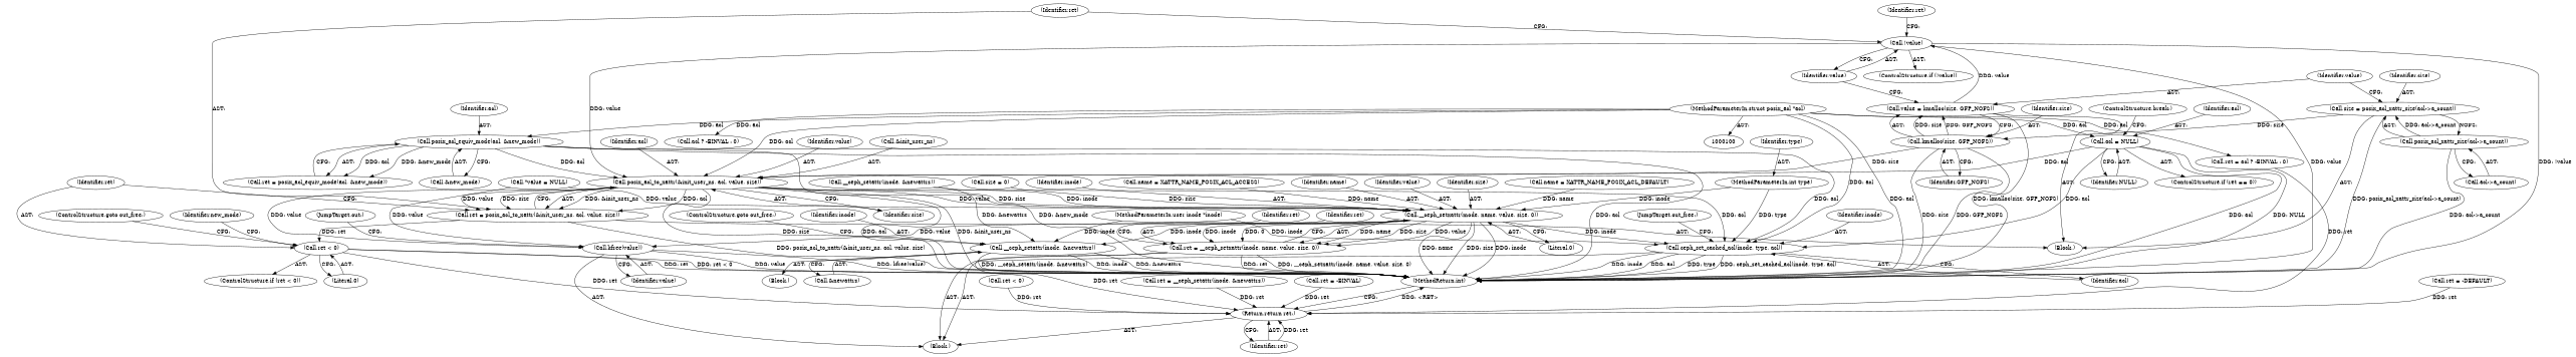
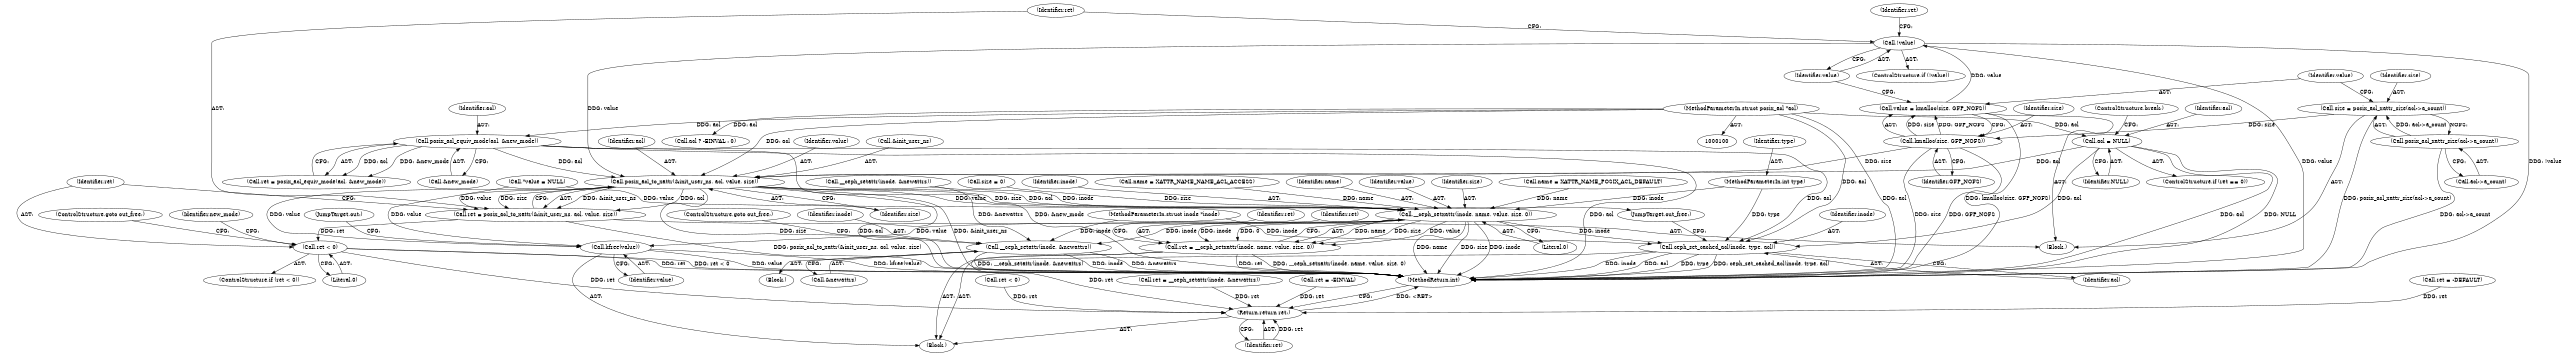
  digraph {
    n1 [label="(Call,posix_acl_to_xattr(&init_user_ns, acl, value, size))"]
    n2 [label="(Call,ret = posix_acl_to_xattr(&init_user_ns, acl, value, size))"]
-   n3 [label="(Call,__ceph_setxattr(mode, name, value, size, 0))"]
+   n3 [label="(Call,__ceph_setxattr(inode, name, value, size, 0))"]
    n4 [label="(Call,ceph_set_cached_acl(inode, type, acl))"]
    n5 [label="(Call,kfree(value))"]
    n6 [label="(Identifier,size)"]
    n7 [label="(MethodReturn,int)"]
    n8 [label="(Block,)"]
    n9 [label="(Call,ret < 0)"]
    n10 [label="(Call,ret = __ceph_setxattr(inode, name, value, size, 0))"]
    n11 [label="(Call,__ceph_setattr(inode, &newattrs))"]
    n12 [label="(Literal,0)"]
    n13 [label="(Block,)"]
    n14 [label="(Identifier,acl)"]
    n15 [label="(Identifier,value)"]
    n16 [label="(Return,return ret;)"]
    n17 [label="(Call,acl = NULL)"]
    n18 [label="(Identifier,NULL)"]
    n19 [label="(ControlStructure,if (ret == 0))"]
    n20 [label="(MethodParameterIn,struct posix_acl *acl)"]
    n21 [label="(Call,posix_acl_equiv_mode(acl, &new_mode))"]
    n22 [label="(Call,acl ? -EINVAL : 0)"]
-   n23 [label="(Call,ret = acl ? -EINVAL : 0)"]
    1000100
    n25 [label="(Call,ret = posix_acl_equiv_mode(acl, &new_mode))"]
    n26 [label="(Call,&new_mode)"]
    n27 [label="(Call,!value)"]
    n28 [label="(ControlStructure,if (!value))"]
    n29 [label="(Identifier,value)"]
    n30 [label="(Call,value = kmalloc(size, GFP_NOFS))"]
    n31 [label="(Call,kmalloc(size, GFP_NOFS))"]
    n32 [label="(Identifier,GFP_NOFS)"]
    n33 [label="(Call,size = posix_acl_xattr_size(acl->a_count))"]
    n34 [label="(Call,posix_acl_xattr_size(acl->a_count))"]
    n35 [label="(Call,acl->a_count)"]
    n36 [label="(Literal,0)"]
    n37 [label="(ControlStructure,if (ret < 0))"]
    n38 [label="(Identifier,ret)"]
    n39 [label="(Call,&newattrs)"]
    n40 [label="(Block,)"]
    n41 [label="(Identifier,new_mode)"]
    n42 [label="(Call,*value = NULL)"]
-   n43 [label="(Call,name = XATTR_NAME_POSIX_ACL_ACCESS)"]
+   n43 [label="(Call,name = XATTR_NAME_NAME_ACL_ACCESS)"]
    n44 [label="(Identifier,acl)"]
    n45 [label="(Identifier,acl)"]
    n46 [label="(JumpTarget,out_free:)"]
    n47 [label="(Identifier,name)"]
    n48 [label="(Identifier,value)"]
    n49 [label="(Identifier,size)"]
    n50 [label="(Identifier,size)"]
    n51 [label="(Identifier,ret)"]
    n52 [label="(Identifier,size)"]
    n53 [label="(Identifier,value)"]
    n54 [label="(Call,name = XATTR_NAME_POSIX_ACL_DEFAULT)"]
    n55 [label="(ControlStructure,goto out_free;)"]
    n56 [label="(ControlStructure,goto out_free;)"]
    n57 [label="(Identifier,ret)"]
    n58 [label="(JumpTarget,out:)"]
    n59 [label="(Call,ret = -DEFAULT)"]
    n60 [label="(Call,ret < 0)"]
    n61 [label="(Call,ret = __ceph_setattr(inode, &newattrs))"]
    n62 [label="(Identifier,inode)"]
    n63 [label="(MethodParameterIn,int type)"]
    n64 [label="(Call,size = 0)"]
    n65 [label="(Identifier,value)"]
    n66 [label="(ControlStructure,break;)"]
    n67 [label="(Identifier,acl)"]
    n68 [label="(Call,ret = -EINVAL)"]
    n69 [label="(Identifier,inode)"]
    n70 [label="(Call,__ceph_setattr(inode, &newattrs))"]
    n71 [label="(Identifier,inode)"]
    n72 [label="(Identifier,type)"]
    n73 [label="(Identifier,ret)"]
    n74 [label="(Call,&init_user_ns)"]
-   n75 [label="(MethodParameterIn,user inode *inode)"]
+   n75 [label="(MethodParameterIn,struct inode *inode)"]
    n76 [label="(Identifier,ret)"]
    n77 [label="(Identifier,ret)"]
    n1 -> n2 [label="AST: "]
    n1 -> n2 [label="DDG: &init_user_ns"]
    n1 -> n2 [label="DDG: acl"]
    n1 -> n2 [label="DDG: value"]
    n1 -> n2 [label="DDG: size"]
    n1 -> n3 [label="DDG: value"]
    n1 -> n3 [label="DDG: size"]
-   n1 -> n4 [label="DDG: acl"]
+   n1 -> n46 [label="DDG: acl"]
    n1 -> n5 [label="DDG: value"]
    n1 -> n6 [label="CFG: "]
    n1 -> n7 [label="DDG: size"]
    n1 -> n7 [label="DDG: acl"]
    n1 -> n7 [label="DDG: &init_user_ns"]
    n2 -> n1 [label="CFG: "]
    n2 -> n7 [label="DDG: posix_acl_to_xattr(&init_user_ns, acl, value, size)"]
    n2 -> n8 [label="AST: "]
    n2 -> n9 [label="DDG: ret"]
    n3 -> n4 [label="DDG: inode"]
    n3 -> n5 [label="DDG: value"]
    n3 -> n7 [label="DDG: name"]
    n3 -> n7 [label="DDG: size"]
    n3 -> n7 [label="DDG: inode"]
    n3 -> n10 [label="AST: "]
    n3 -> n10 [label="DDG: name"]
    n3 -> n10 [label="DDG: size"]
    n3 -> n10 [label="DDG: value"]
    n3 -> n10 [label="DDG: inode"]
    n3 -> n10 [label="DDG: 0"]
    n3 -> n11 [label="DDG: inode"]
    n3 -> n12 [label="CFG: "]
    n4 -> n7 [label="DDG: type"]
    n4 -> n7 [label="DDG: ceph_set_cached_acl(inode, type, acl)"]
    n4 -> n7 [label="DDG: inode"]
    n4 -> n7 [label="DDG: acl"]
    n4 -> n13 [label="AST: "]
    n4 -> n14 [label="CFG: "]
    n5 -> n7 [label="DDG: value"]
    n5 -> n7 [label="DDG: kfree(value)"]
    n5 -> n13 [label="AST: "]
    n5 -> n15 [label="CFG: "]
    n6 -> n1 [label="AST: "]
    n7 -> n16 [label="CFG: "]
    n9 -> n7 [label="DDG: ret < 0"]
    n9 -> n7 [label="DDG: ret"]
    n9 -> n16 [label="DDG: ret"]
    n9 -> n36 [label="CFG: "]
    n9 -> n37 [label="AST: "]
    n10 -> n3 [label="CFG: "]
    n10 -> n7 [label="DDG: __ceph_setxattr(inode, name, value, size, 0)"]
    n10 -> n7 [label="DDG: ret"]
    n10 -> n13 [label="AST: "]
    n10 -> n16 [label="DDG: ret"]
    n11 -> n7 [label="DDG: __ceph_setattr(inode, &newattrs)"]
    n11 -> n7 [label="DDG: inode"]
    n11 -> n7 [label="DDG: &newattrs"]
    n11 -> n39 [label="CFG: "]
    n11 -> n40 [label="AST: "]
    n12 -> n3 [label="AST: "]
    n14 -> n4 [label="AST: "]
    n15 -> n5 [label="AST: "]
    n16 -> n7 [label="DDG: <RET>"]
    n16 -> n13 [label="AST: "]
    n16 -> n38 [label="CFG: "]
    n17 -> n1 [label="DDG: acl"]
    n17 -> n4 [label="DDG: acl"]
    n17 -> n7 [label="DDG: acl"]
    n17 -> n7 [label="DDG: NULL"]
    n17 -> n18 [label="CFG: "]
    n17 -> n19 [label="AST: "]
    n18 -> n17 [label="AST: "]
    n20 -> n1 [label="DDG: acl"]
    n20 -> n4 [label="DDG: acl"]
    n20 -> n7 [label="DDG: acl"]
    n20 -> n17 [label="DDG: acl"]
    n20 -> n21 [label="DDG: acl"]
    n20 -> n22 [label="DDG: acl"]
-   n20 -> n23 [label="DDG: acl"]
    n20 -> 1000100 [label="AST: "]
    n21 -> n1 [label="DDG: acl"]
    n21 -> n4 [label="DDG: acl"]
    n21 -> n7 [label="DDG: &new_mode"]
    n21 -> n7 [label="DDG: acl"]
    n21 -> n25 [label="AST: "]
    n21 -> n25 [label="DDG: acl"]
    n21 -> n25 [label="DDG: &new_mode"]
    n21 -> n26 [label="CFG: "]
-   n23 -> n16 [label="DDG: ret"]
    n25 -> n21 [label="CFG: "]
    n26 -> n21 [label="AST: "]
    n27 -> n1 [label="DDG: value"]
    n27 -> n7 [label="DDG: value"]
    n27 -> n7 [label="DDG: !value"]
    n27 -> n28 [label="AST: "]
    n27 -> n29 [label="CFG: "]
    n29 -> n27 [label="AST: "]
    n29 -> n30 [label="CFG: "]
    n30 -> n7 [label="DDG: kmalloc(size, GFP_NOFS)"]
    n30 -> n8 [label="AST: "]
    n30 -> n27 [label="DDG: value"]
    n30 -> n31 [label="CFG: "]
    n31 -> n1 [label="DDG: size"]
    n31 -> n7 [label="DDG: size"]
    n31 -> n7 [label="DDG: GFP_NOFS"]
    n31 -> n30 [label="AST: "]
    n31 -> n30 [label="DDG: size"]
    n31 -> n30 [label="DDG: GFP_NOFS"]
    n31 -> n32 [label="CFG: "]
    n32 -> n31 [label="AST: "]
    n33 -> n7 [label="DDG: posix_acl_xattr_size(acl->a_count)"]
    n33 -> n8 [label="AST: "]
    n33 -> n31 [label="DDG: size"]
    n33 -> n34 [label="NOFS: "]
    n34 -> n7 [label="DDG: acl->a_count"]
    n34 -> n33 [label="AST: "]
    n34 -> n33 [label="DDG: acl->a_count"]
    n34 -> n35 [label="CFG: "]
    n35 -> n34 [label="AST: "]
    n36 -> n9 [label="AST: "]
    n38 -> n16 [label="AST: "]
    n38 -> n16 [label="DDG: ret"]
    n39 -> n11 [label="AST: "]
    n41 -> n9 [label="CFG: "]
    n42 -> n3 [label="DDG: value"]
    n42 -> n5 [label="DDG: value"]
    n43 -> n3 [label="DDG: name"]
    n44 -> n17 [label="AST: "]
    n45 -> n1 [label="AST: "]
    n46 -> n4 [label="CFG: "]
    n47 -> n3 [label="AST: "]
    n48 -> n3 [label="AST: "]
    n49 -> n31 [label="AST: "]
    n50 -> n33 [label="AST: "]
    n51 -> n10 [label="CFG: "]
    n52 -> n3 [label="AST: "]
    n53 -> n1 [label="AST: "]
    n54 -> n3 [label="DDG: name"]
    n55 -> n11 [label="CFG: "]
    n56 -> n9 [label="CFG: "]
    n57 -> n10 [label="AST: "]
    n58 -> n5 [label="CFG: "]
    n59 -> n16 [label="DDG: ret"]
    n60 -> n16 [label="DDG: ret"]
    n61 -> n16 [label="DDG: ret"]
    n62 -> n4 [label="AST: "]
    n63 -> n3 [label="DDG: inode"]
    n63 -> n4 [label="DDG: type"]
    n64 -> n3 [label="DDG: size"]
    n65 -> n30 [label="AST: "]
    n65 -> n33 [label="CFG: "]
    n66 -> n17 [label="CFG: "]
    n67 -> n21 [label="AST: "]
    n68 -> n16 [label="DDG: ret"]
    n69 -> n3 [label="AST: "]
    n70 -> n3 [label="DDG: inode"]
    n70 -> n11 [label="DDG: &newattrs"]
    n71 -> n11 [label="AST: "]
    n72 -> n63 [label="AST: "]
    n73 -> n27 [label="CFG: "]
    n74 -> n1 [label="AST: "]
    n75 -> n4 [label="DDG: inode"]
    n75 -> n11 [label="DDG: inode"]
    n76 -> n2 [label="AST: "]
    n76 -> n27 [label="CFG: "]
    n77 -> n2 [label="CFG: "]
    n77 -> n9 [label="AST: "]
  }
